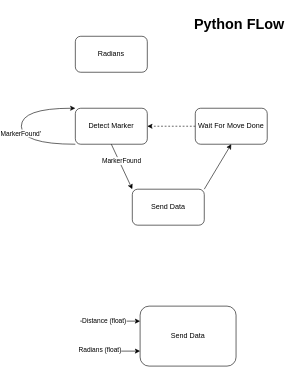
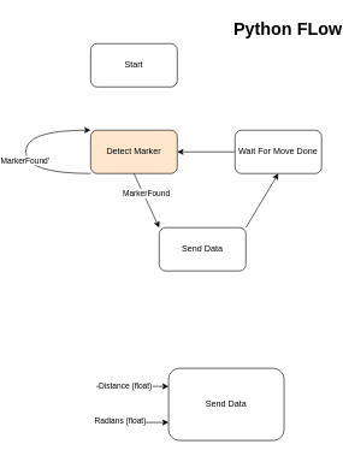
  <mxCell id="0" />
  <mxCell id="1" parent="0" />
- <mxCell id="2" value="Radians" style="rounded=1;whiteSpace=wrap;html=1;" parent="1" vertex="1"><mxGeometry x="110" y="60" width="120" height="60" as="geometry" /></mxCell>
- <mxCell id="3" value="Detect Marker" style="rounded=1;whiteSpace=wrap;html=1;" parent="1" vertex="1"><mxGeometry x="110" y="180" width="120" height="60" as="geometry" /></mxCell>
+ <mxCell id="2" value="Start" style="rounded=1;whiteSpace=wrap;html=1;" parent="1" vertex="1"><mxGeometry x="110" y="60" width="120" height="60" as="geometry" /></mxCell>
+ <mxCell id="3" value="Detect Marker" style="rounded=1;whiteSpace=wrap;html=1;fillColor=#ffe6cc;" parent="1" vertex="1"><mxGeometry x="110" y="180" width="120" height="60" as="geometry" /></mxCell>
  <mxCell id="4" value="" style="curved=1;endArrow=classic;html=1;entryX=0;entryY=0;entryDx=0;entryDy=0;exitX=0;exitY=1;exitDx=0;exitDy=0;" parent="1" source="3" target="3" edge="1"><mxGeometry width="50" height="50" relative="1" as="geometry"><mxPoint x="110" y="345" as="sourcePoint" /><mxPoint x="50" y="290" as="targetPoint" /><Array as="points"><mxPoint x="20" y="240" /><mxPoint x="20" y="180" /></Array></mxGeometry></mxCell>
  <mxCell id="5" value="MarkerFound'" style="edgeLabel;html=1;align=center;verticalAlign=middle;resizable=0;points=[];" parent="4" vertex="1" connectable="0"><mxGeometry x="-0.091" y="2" relative="1" as="geometry"><mxPoint as="offset" /></mxGeometry></mxCell>
  <mxCell id="6" value="Send Data" style="rounded=1;whiteSpace=wrap;html=1;" parent="1" vertex="1"><mxGeometry x="205" y="315" width="120" height="60" as="geometry" /></mxCell>
  <mxCell id="7" value="Wait For Move Done" style="rounded=1;whiteSpace=wrap;html=1;" parent="1" vertex="1"><mxGeometry x="310" y="180" width="120" height="60" as="geometry" /></mxCell>
  <mxCell id="8" value="" style="endArrow=classic;html=1;entryX=0.5;entryY=1;entryDx=0;entryDy=0;exitX=1;exitY=0;exitDx=0;exitDy=0;" parent="1" source="6" target="7" edge="1"><mxGeometry width="50" height="50" relative="1" as="geometry"><mxPoint x="320" y="340" as="sourcePoint" /><mxPoint x="370" y="290" as="targetPoint" /></mxGeometry></mxCell>
- <mxCell id="9" value="" style="endArrow=classic;html=1;entryX=1;entryY=0.5;entryDx=0;entryDy=0;exitX=0;exitY=0.5;exitDx=0;exitDy=0;dashed=1;" parent="1" source="7" target="3" edge="1"><mxGeometry width="50" height="50" relative="1" as="geometry"><mxPoint x="320" y="340" as="sourcePoint" /><mxPoint x="370" y="290" as="targetPoint" /></mxGeometry></mxCell>
+ <mxCell id="9" value="" style="endArrow=classic;html=1;entryX=1;entryY=0.5;entryDx=0;entryDy=0;exitX=0;exitY=0.5;exitDx=0;exitDy=0;" parent="1" source="7" target="3" edge="1"><mxGeometry width="50" height="50" relative="1" as="geometry"><mxPoint x="320" y="340" as="sourcePoint" /><mxPoint x="370" y="290" as="targetPoint" /></mxGeometry></mxCell>
  <mxCell id="10" value="" style="endArrow=classic;html=1;exitX=0.5;exitY=1;exitDx=0;exitDy=0;entryX=0;entryY=0;entryDx=0;entryDy=0;" parent="1" source="3" target="6" edge="1"><mxGeometry width="50" height="50" relative="1" as="geometry"><mxPoint x="320" y="340" as="sourcePoint" /><mxPoint x="370" y="290" as="targetPoint" /></mxGeometry></mxCell>
  <mxCell id="11" value="MarkerFound" style="edgeLabel;html=1;align=center;verticalAlign=middle;resizable=0;points=[];" parent="10" vertex="1" connectable="0"><mxGeometry x="-0.227" y="3" relative="1" as="geometry"><mxPoint as="offset" /></mxGeometry></mxCell>
  <mxCell id="12" value="Send Data" style="rounded=1;whiteSpace=wrap;html=1;" parent="1" vertex="1"><mxGeometry x="218" y="510" width="160" height="100" as="geometry" /></mxCell>
  <mxCell id="13" value="" style="endArrow=classic;html=1;entryX=0;entryY=0.25;entryDx=0;entryDy=0;" parent="1" target="12" edge="1"><mxGeometry width="50" height="50" relative="1" as="geometry"><mxPoint x="118" y="535" as="sourcePoint" /><mxPoint x="68" y="510" as="targetPoint" /></mxGeometry></mxCell>
  <mxCell id="14" value="Distance (float)" style="edgeLabel;html=1;align=center;verticalAlign=middle;resizable=0;points=[];" parent="13" vertex="1" connectable="0"><mxGeometry x="-0.22" y="1" relative="1" as="geometry"><mxPoint as="offset" /></mxGeometry></mxCell>
  <mxCell id="15" value="" style="endArrow=classic;html=1;entryX=0;entryY=0.75;entryDx=0;entryDy=0;" parent="1" target="12" edge="1"><mxGeometry width="50" height="50" relative="1" as="geometry"><mxPoint x="118" y="585" as="sourcePoint" /><mxPoint x="160" y="570" as="targetPoint" /></mxGeometry></mxCell>
  <mxCell id="16" value="Radians (float)" style="edgeLabel;html=1;align=center;verticalAlign=middle;resizable=0;points=[];" parent="15" vertex="1" connectable="0"><mxGeometry x="-0.36" y="3" relative="1" as="geometry"><mxPoint as="offset" /></mxGeometry></mxCell>
  <mxCell id="17" value="Python FLow" style="text;strokeColor=none;fillColor=none;html=1;fontSize=24;fontStyle=1;verticalAlign=middle;align=center;" parent="1" vertex="1"><mxGeometry x="333" width="100" height="40" as="geometry" y="20" /></mxCell>
